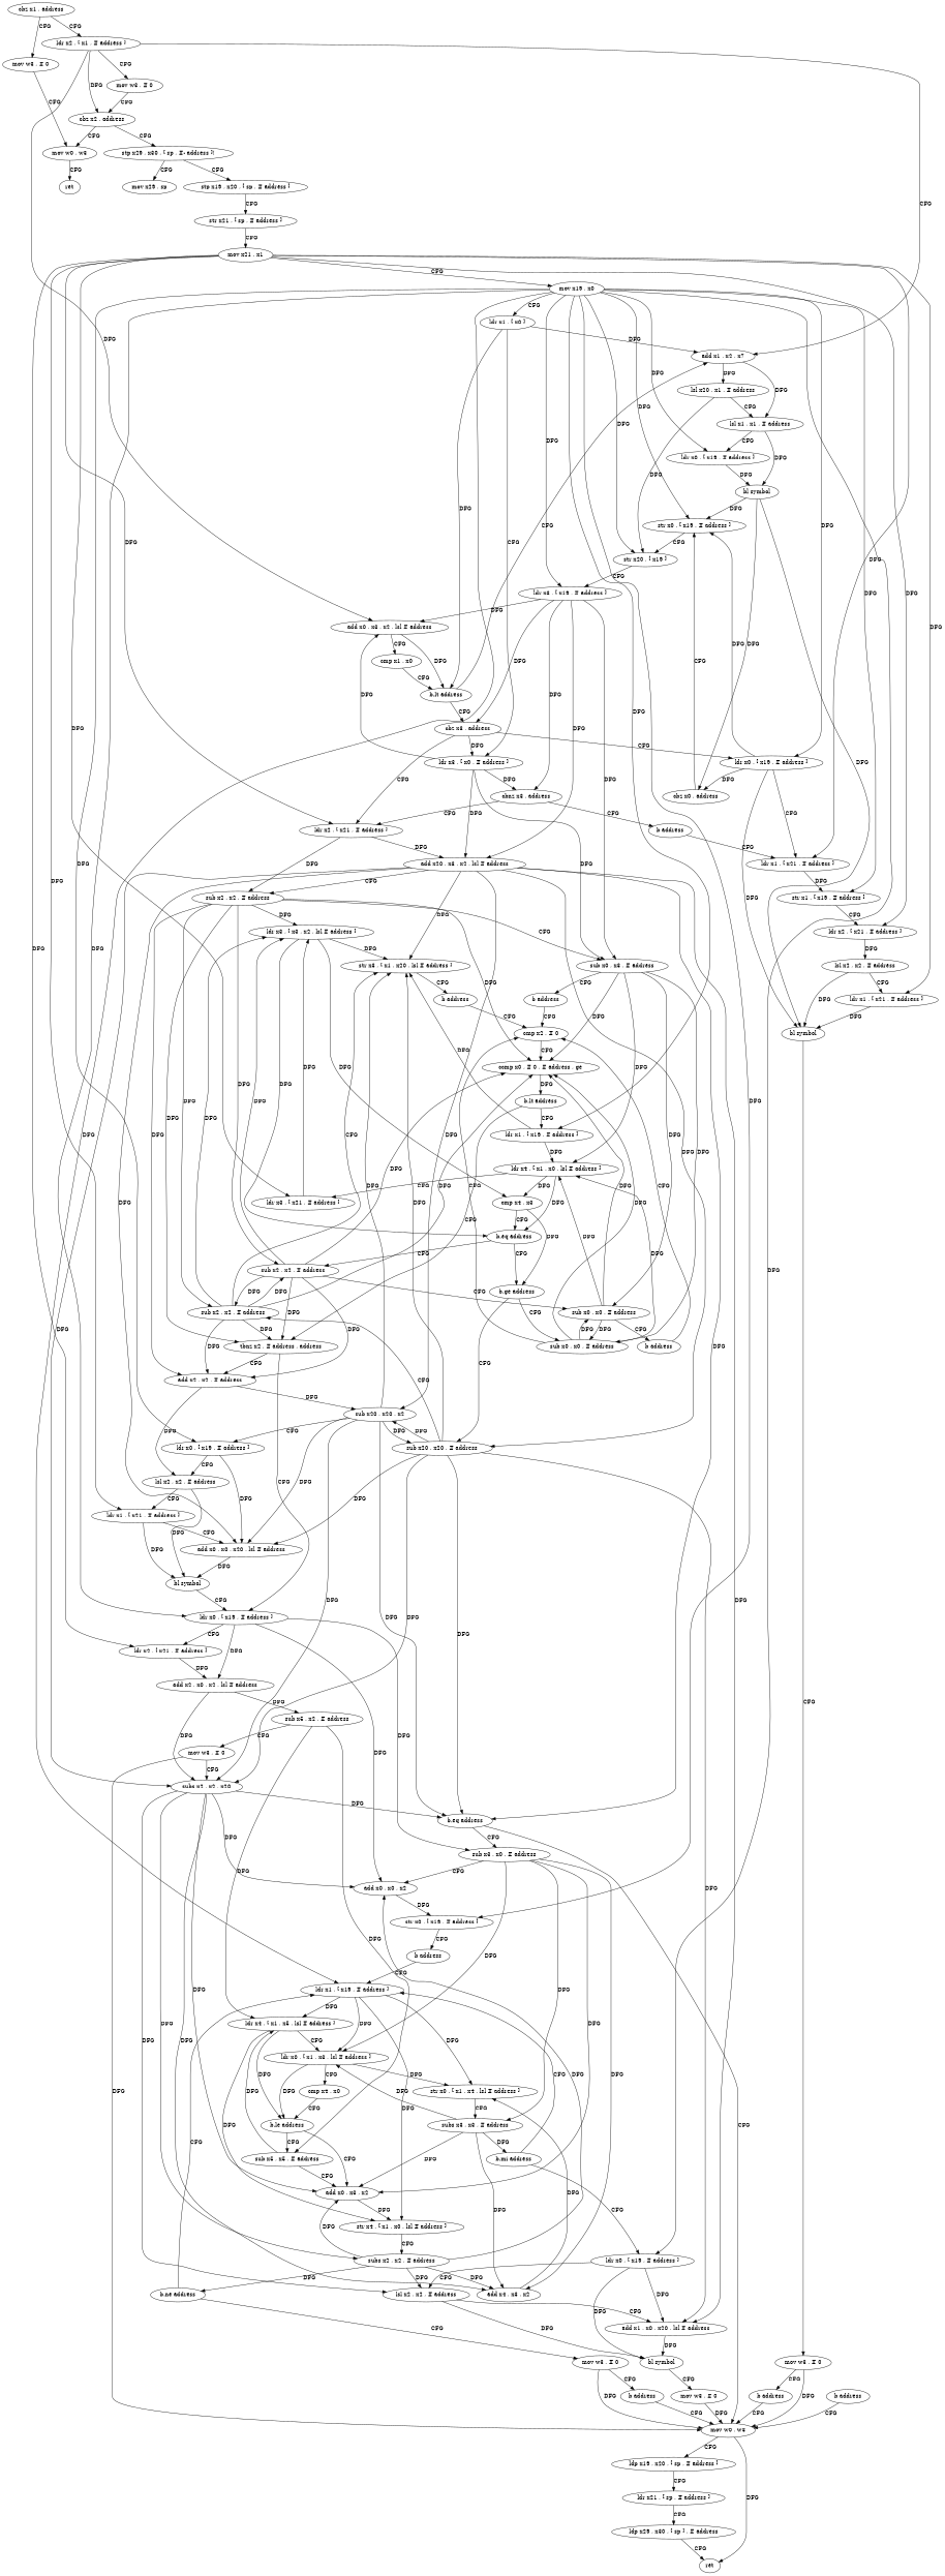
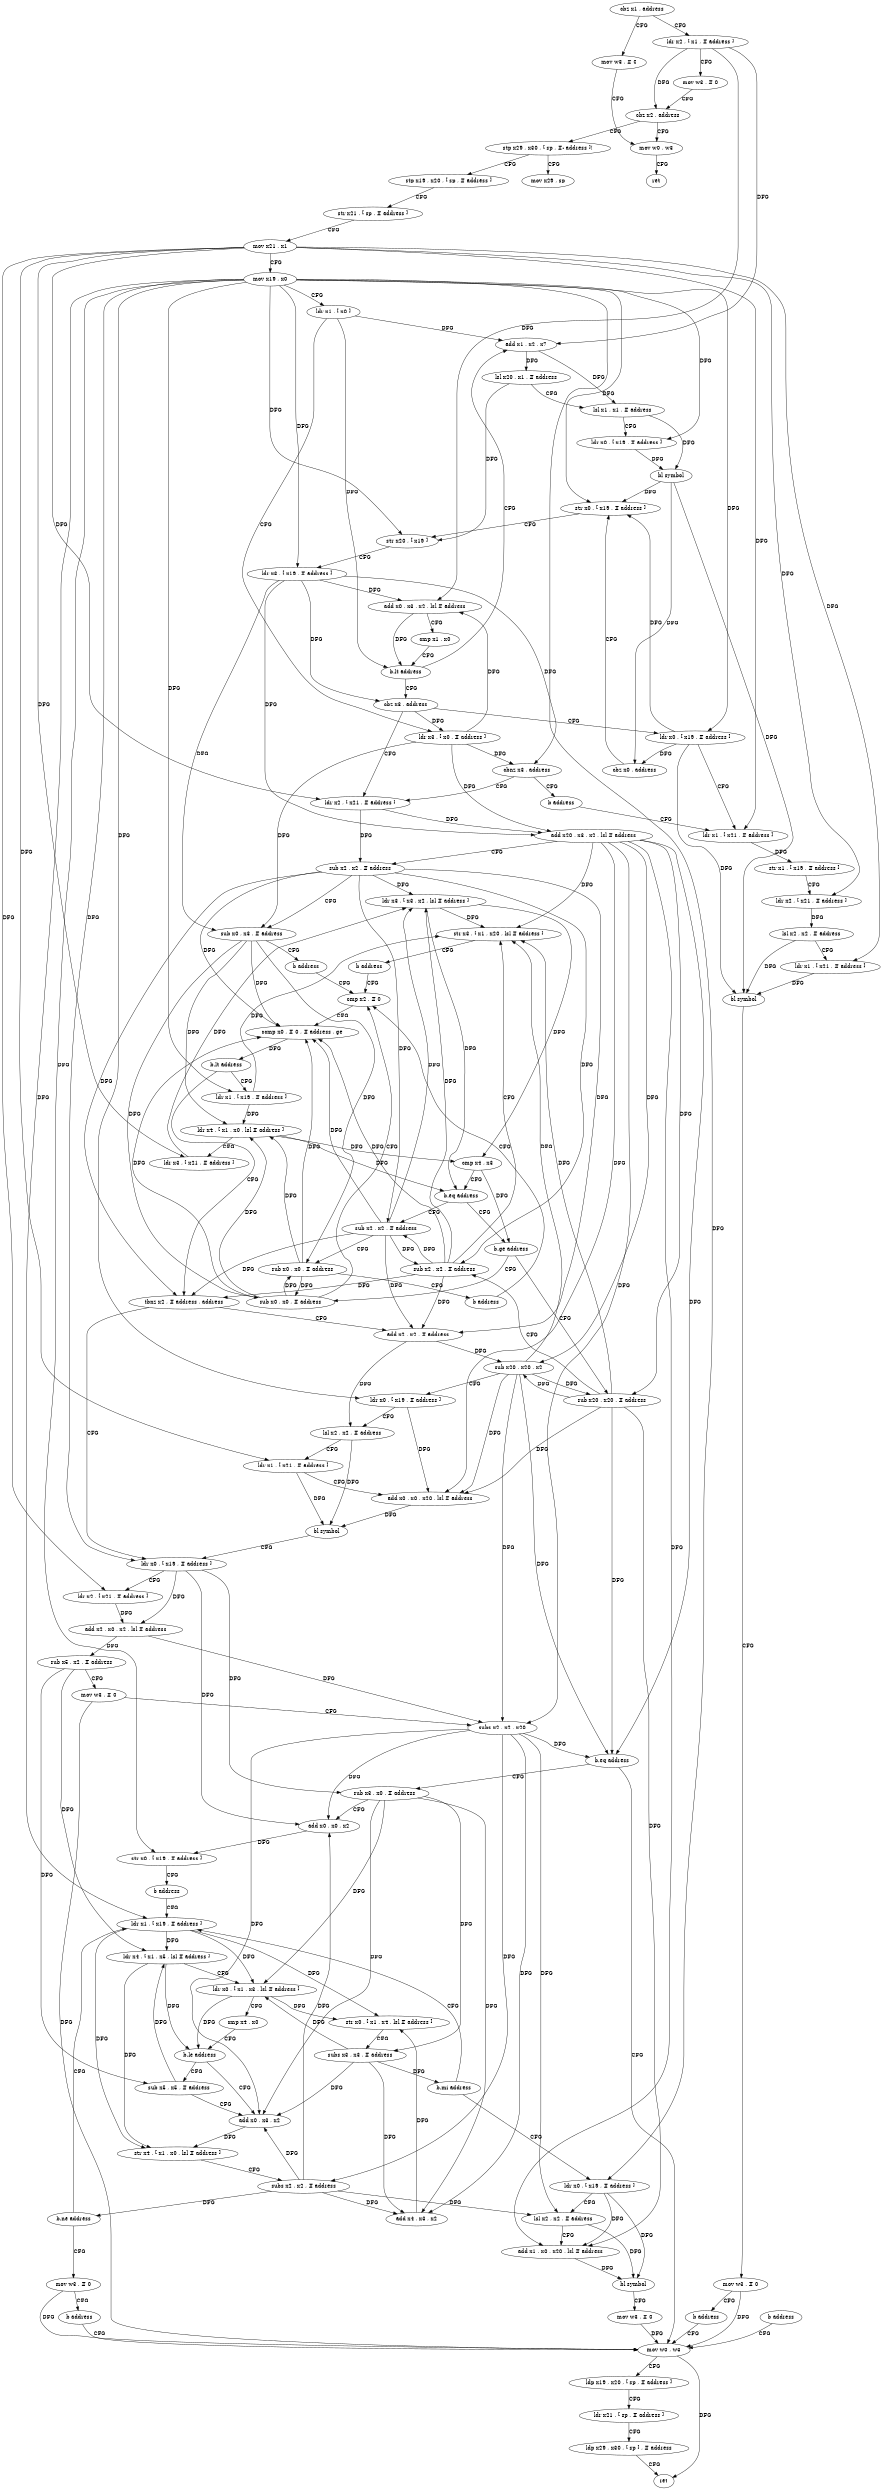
  digraph {
    n1 [label="cbz x1 , address"]
    n2 [label="mov w3 , # 0"]
    n3 [label="ldr x2 , [ x1 , # address ]"]
    n4 [label="mov w0 , w3"]
    n5 [label="mov w3 , # 0"]
    n6 [label="cbz x2 , address"]
    n7 [label="add x0 , x3 , x2 , lsl # address"]
    n8 [label="add x1 , x2 , x7"]
    n9 [label=ret]
    n10 [label="stp x29 , x30 , [ sp , #- address ]!"]
    n11 [label="b.lt address"]
    n12 [label="cmp x1 , x0"]
    n13 [label="lsl x20 , x1 , # address"]
    n14 [label="lsl x1 , x1 , # address"]
    n15 [label="mov x29 , sp"]
    n16 [label="stp x19 , x20 , [ sp , # address ]"]
    n17 [label="str x21 , [ sp , # address ]"]
    n18 [label="mov x21 , x1"]
    n19 [label="mov x19 , x0"]
    n20 [label="ldr x2 , [ x21 , # address ]"]
    n21 [label="ldr x1 , [ x21 , # address ]"]
    n22 [label="ldr x2 , [ x21 , # address ]"]
    n23 [label="ldr x1 , [ x21 , # address ]"]
    n24 [label="ldr x3 , [ x21 , # address ]"]
    n25 [label="ldr x2 , [ x21 , # address ]"]
    n26 [label="ldr x1 , [ x21 , # address ]"]
    n27 [label="ldr x1 , [ x0 ]"]
    n28 [label="ldr x0 , [ x19 , # address ]"]
    n29 [label="str x0 , [ x19 , # address ]"]
    n30 [label="ldr x0 , [ x19 , # address ]"]
    n31 [label="str x20 , [ x19 ]"]
    n32 [label="ldr x3 , [ x19 , # address ]"]
    n33 [label="ldr x1 , [ x19 , # address ]"]
    n34 [label="str x1 , [ x19 , # address ]"]
    n35 [label="ldr x0 , [ x19 , # address ]"]
    n36 [label="ldr x0 , [ x19 , # address ]"]
    n37 [label="str x0 , [ x19 , # address ]"]
    n38 [label="ldr x1 , [ x19 , # address ]"]
    n39 [label="ldr x0 , [ x19 , # address ]"]
    n40 [label="add x20 , x3 , x2 , lsl # address"]
    n41 [label="sub x2 , x2 , # address"]
    n42 [label="lsl x2 , x2 , # address"]
    n43 [label="bl symbol"]
    n44 [label="ldr x3 , [ x3 , x2 , lsl # address ]"]
    n45 [label="add x2 , x0 , x2 , lsl # address"]
    n46 [label="add x0 , x0 , x20 , lsl # address"]
    n47 [label="bl symbol"]
    n48 [label="ldr x3 , [ x0 , # address ]"]
    n49 [label="bl symbol"]
    n50 [label="cbz x0 , address"]
    n51 [label="cbz x3 , address"]
    n52 [label="cbnz x3 , address"]
    n53 [label="sub x0 , x3 , # address"]
    n54 [label="str x3 , [ x1 , x20 , lsl # address ]"]
    n55 [label="ldr x4 , [ x1 , x0 , lsl # address ]"]
    n56 [label="sub x3 , x0 , # address"]
    n57 [label="add x0 , x0 , x2"]
    n58 [label="lsl x2 , x2 , # address"]
    n59 [label="b address"]
    n60 [label="ldr x4 , [ x1 , x5 , lsl # address ]"]
    n61 [label="ldr x0 , [ x1 , x3 , lsl # address ]"]
    n62 [label="str x0 , [ x1 , x4 , lsl # address ]"]
    n63 [label="str x4 , [ x1 , x0 , lsl # address ]"]
    n64 [label="add x1 , x0 , x20 , lsl # address"]
    n65 [label="lsl x2 , x2 , # address"]
    n66 [label="bl symbol"]
    n67 [label="b address"]
    n68 [label="subs x2 , x2 , x20"]
    n69 [label="b.eq address"]
    n70 [label="sub x20 , x20 , x2"]
    n71 [label="sub x20 , x20 , # address"]
    n72 [label="ccmp x0 , # 0 , # address , ge"]
    n73 [label="b address"]
    n74 [label="sub x0 , x0 , # address"]
    n75 [label="sub x0 , x0 , # address"]
    n76 [label="mov w3 , # 0"]
    n77 [label="b address"]
    n78 [label="mov w0 , w3"]
    n79 [label="ldp x19 , x20 , [ sp , # address ]"]
    n80 [label=ret]
    n81 [label="tbnz x2 , # address , address"]
    n82 [label="add x2 , x2 , # address"]
    n83 [label="sub x2 , x2 , # address"]
    n84 [label="sub x2 , x2 , # address"]
    n85 [label="ldr x21 , [ sp , # address ]"]
    n86 [label="add x4 , x3 , x2"]
    n87 [label="add x0 , x3 , x2"]
    n88 [label="subs x2 , x2 , # address"]
    n89 [label="b address"]
    n90 [label="b.lt address"]
    n91 [label="cmp x4 , x3"]
    n92 [label="b.eq address"]
    n93 [label="cmp x2 , # 0"]
    n94 [label="b address"]
    n95 [label="ldp x29 , x30 , [ sp ] , # address"]
    n96 [label="b address"]
    n97 [label="sub x5 , x2 , # address"]
    n98 [label="subs x3 , x3 , # address"]
    n99 [label="b.ge address"]
    n100 [label="mov w3 , # 0"]
    n101 [label="sub x5 , x5 , # address"]
    n102 [label="b.le address"]
    n103 [label="b.ne address"]
    n104 [label="cmp x4 , x0"]
    n105 [label="b.mi address"]
    n106 [label="mov w3 , # 0"]
    n107 [label="mov w3 , # 0"]
    n108 [label="b address"]
    n1 -> n2 [label=CFG]
    n1 -> n3 [label=CFG]
    n2 -> n4 [label=CFG]
    n3 -> n5 [label=CFG]
    n3 -> n6 [label=DFG]
    n3 -> n7 [label=DFG]
-   n3 -> n8 [label=CFG]
+   n3 -> n8 [label=DFG]
    n4 -> n9 [label=CFG]
    n5 -> n6 [label=CFG]
    n6 -> n4 [label=CFG]
    n6 -> n10 [label=CFG]
    n7 -> n11 [label=DFG]
    n7 -> n12 [label=CFG]
    n8 -> n13 [label=DFG]
    n8 -> n14 [label=DFG]
    n10 -> n15 [label=CFG]
    n10 -> n16 [label=CFG]
    n11 -> n8 [label=CFG]
    n11 -> n51 [label=CFG]
    n12 -> n11 [label=CFG]
    n13 -> n14 [label=CFG]
    n13 -> n31 [label=DFG]
    n14 -> n28 [label=CFG]
    n14 -> n49 [label=DFG]
    n16 -> n17 [label=CFG]
    n17 -> n18 [label=CFG]
    n18 -> n19 [label=CFG]
    n18 -> n20 [label=DFG]
    n18 -> n21 [label=DFG]
    n18 -> n22 [label=DFG]
    n18 -> n23 [label=DFG]
    n18 -> n24 [label=DFG]
    n18 -> n25 [label=DFG]
    n18 -> n26 [label=DFG]
    n19 -> n27 [label=CFG]
    n19 -> n28 [label=DFG]
    n19 -> n29 [label=DFG]
    n19 -> n30 [label=DFG]
    n19 -> n31 [label=DFG]
    n19 -> n32 [label=DFG]
    n19 -> n33 [label=DFG]
-   n19 -> n34 [label=DFG]
    n19 -> n35 [label=DFG]
    n19 -> n36 [label=DFG]
    n19 -> n37 [label=DFG]
    n19 -> n38 [label=DFG]
    n19 -> n39 [label=DFG]
    n20 -> n40 [label=DFG]
    n20 -> n41 [label=DFG]
    n21 -> n34 [label=DFG]
    n22 -> n42 [label=DFG]
    n23 -> n43 [label=DFG]
    n24 -> n44 [label=DFG]
    n25 -> n45 [label=DFG]
    n26 -> n46 [label=CFG]
    n26 -> n47 [label=DFG]
    n27 -> n8 [label=DFG]
    n27 -> n11 [label=DFG]
    n27 -> n48 [label=CFG]
    n28 -> n49 [label=DFG]
    n29 -> n31 [label=CFG]
    n30 -> n21 [label=CFG]
    n30 -> n29 [label=DFG]
    n30 -> n43 [label=DFG]
    n30 -> n50 [label=DFG]
    n31 -> n32 [label=CFG]
    n32 -> n7 [label=DFG]
    n32 -> n40 [label=DFG]
    n32 -> n51 [label=DFG]
    n32 -> n52 [label=DFG]
    n32 -> n53 [label=DFG]
    n33 -> n54 [label=DFG]
    n33 -> n55 [label=DFG]
    n34 -> n22 [label=CFG]
    n35 -> n25 [label=CFG]
    n35 -> n45 [label=DFG]
    n35 -> n56 [label=DFG]
    n35 -> n57 [label=DFG]
    n36 -> n46 [label=DFG]
    n36 -> n58 [label=CFG]
    n37 -> n59 [label=CFG]
    n38 -> n60 [label=DFG]
    n38 -> n61 [label=DFG]
    n38 -> n62 [label=DFG]
    n38 -> n63 [label=DFG]
    n39 -> n64 [label=DFG]
    n39 -> n65 [label=CFG]
    n39 -> n66 [label=DFG]
    n40 -> n41 [label=CFG]
    n40 -> n46 [label=DFG]
    n40 -> n54 [label=DFG]
    n40 -> n64 [label=DFG]
    n40 -> n68 [label=DFG]
    n40 -> n69 [label=DFG]
    n40 -> n70 [label=DFG]
    n40 -> n71 [label=DFG]
    n41 -> n44 [label=DFG]
    n41 -> n53 [label=CFG]
    n41 -> n72 [label=DFG]
    n41 -> n81 [label=DFG]
    n41 -> n82 [label=DFG]
    n41 -> n83 [label=DFG]
    n41 -> n84 [label=DFG]
    n42 -> n23 [label=CFG]
    n42 -> n43 [label=DFG]
    n43 -> n76 [label=CFG]
    n44 -> n54 [label=DFG]
    n44 -> n91 [label=DFG]
    n44 -> n92 [label=DFG]
    n45 -> n68 [label=DFG]
    n45 -> n97 [label=DFG]
    n46 -> n47 [label=DFG]
    n47 -> n35 [label=CFG]
    n48 -> n7 [label=DFG]
    n48 -> n40 [label=DFG]
    n48 -> n52 [label=DFG]
    n48 -> n53 [label=DFG]
    n49 -> n29 [label=DFG]
    n49 -> n43 [label=DFG]
    n49 -> n50 [label=DFG]
    n50 -> n29 [label=CFG]
    n51 -> n20 [label=CFG]
    n51 -> n30 [label=CFG]
    n51 -> n48 [label=DFG]
    n52 -> n20 [label=CFG]
    n52 -> n67 [label=CFG]
    n53 -> n55 [label=DFG]
    n53 -> n72 [label=DFG]
    n53 -> n73 [label=CFG]
    n53 -> n74 [label=DFG]
    n53 -> n75 [label=DFG]
    n54 -> n89 [label=CFG]
    n55 -> n24 [label=CFG]
    n55 -> n91 [label=DFG]
    n55 -> n92 [label=DFG]
    n56 -> n57 [label=CFG]
    n56 -> n61 [label=DFG]
    n56 -> n86 [label=DFG]
    n56 -> n87 [label=DFG]
    n56 -> n98 [label=DFG]
    n57 -> n37 [label=DFG]
    n58 -> n26 [label=CFG]
    n58 -> n47 [label=DFG]
    n59 -> n38 [label=CFG]
    n60 -> n61 [label=CFG]
    n60 -> n63 [label=DFG]
    n60 -> n102 [label=DFG]
    n61 -> n62 [label=DFG]
    n61 -> n102 [label=DFG]
    n61 -> n104 [label=CFG]
    n62 -> n98 [label=CFG]
    n63 -> n88 [label=CFG]
    n64 -> n66 [label=DFG]
    n65 -> n64 [label=CFG]
    n65 -> n66 [label=DFG]
    n66 -> n106 [label=CFG]
    n67 -> n21 [label=CFG]
    n68 -> n57 [label=DFG]
    n68 -> n65 [label=DFG]
    n68 -> n69 [label=DFG]
    n68 -> n86 [label=DFG]
    n68 -> n87 [label=DFG]
    n68 -> n88 [label=DFG]
    n69 -> n56 [label=CFG]
    n69 -> n78 [label=CFG]
    n70 -> n36 [label=CFG]
    n70 -> n46 [label=DFG]
    n70 -> n54 [label=DFG]
    n70 -> n68 [label=DFG]
    n70 -> n69 [label=DFG]
    n70 -> n71 [label=DFG]
    n71 -> n46 [label=DFG]
    n71 -> n54 [label=DFG]
    n71 -> n64 [label=DFG]
-   n71 -> n68 [label=DFG]
    n71 -> n69 [label=DFG]
    n71 -> n70 [label=DFG]
    n71 -> n84 [label=CFG]
    n72 -> n90 [label=DFG]
    n73 -> n93 [label=CFG]
    n74 -> n55 [label=DFG]
    n74 -> n72 [label=DFG]
    n74 -> n75 [label=DFG]
    n74 -> n94 [label=CFG]
    n75 -> n55 [label=DFG]
    n75 -> n72 [label=DFG]
    n75 -> n74 [label=DFG]
    n75 -> n93 [label=CFG]
    n76 -> n78 [label=DFG]
    n76 -> n96 [label=CFG]
    n77 -> n78 [label=CFG]
    n78 -> n79 [label=CFG]
    n78 -> n80 [label=DFG]
    n79 -> n85 [label=CFG]
    n81 -> n35 [label=CFG]
    n81 -> n82 [label=CFG]
    n82 -> n58 [label=DFG]
    n82 -> n70 [label=DFG]
    n83 -> n44 [label=DFG]
    n83 -> n72 [label=DFG]
    n83 -> n74 [label=CFG]
    n83 -> n81 [label=DFG]
    n83 -> n82 [label=DFG]
    n83 -> n84 [label=DFG]
    n84 -> n44 [label=DFG]
    n84 -> n54 [label=CFG]
    n84 -> n72 [label=DFG]
    n84 -> n81 [label=DFG]
    n84 -> n82 [label=DFG]
    n84 -> n83 [label=DFG]
    n85 -> n95 [label=CFG]
    n86 -> n62 [label=DFG]
    n87 -> n63 [label=DFG]
    n88 -> n57 [label=DFG]
    n88 -> n65 [label=DFG]
    n88 -> n86 [label=DFG]
    n88 -> n87 [label=DFG]
    n88 -> n103 [label=DFG]
    n89 -> n93 [label=CFG]
    n90 -> n33 [label=CFG]
    n90 -> n81 [label=CFG]
    n91 -> n92 [label=CFG]
    n91 -> n99 [label=DFG]
    n92 -> n83 [label=CFG]
    n92 -> n99 [label=CFG]
    n93 -> n72 [label=CFG]
    n94 -> n93 [label=CFG]
    n95 -> n80 [label=CFG]
    n96 -> n78 [label=CFG]
    n97 -> n60 [label=DFG]
    n97 -> n100 [label=CFG]
    n97 -> n101 [label=DFG]
    n98 -> n61 [label=DFG]
    n98 -> n86 [label=DFG]
    n98 -> n87 [label=DFG]
    n98 -> n105 [label=DFG]
    n99 -> n71 [label=CFG]
    n99 -> n75 [label=CFG]
    n100 -> n68 [label=CFG]
    n100 -> n78 [label=DFG]
    n101 -> n60 [label=DFG]
    n101 -> n87 [label=CFG]
    n102 -> n87 [label=CFG]
    n102 -> n101 [label=CFG]
    n103 -> n38 [label=CFG]
    n103 -> n107 [label=CFG]
    n104 -> n102 [label=CFG]
    n105 -> n38 [label=CFG]
    n105 -> n39 [label=CFG]
    n106 -> n78 [label=DFG]
    n107 -> n78 [label=DFG]
    n107 -> n108 [label=CFG]
    n108 -> n78 [label=CFG]
  }
